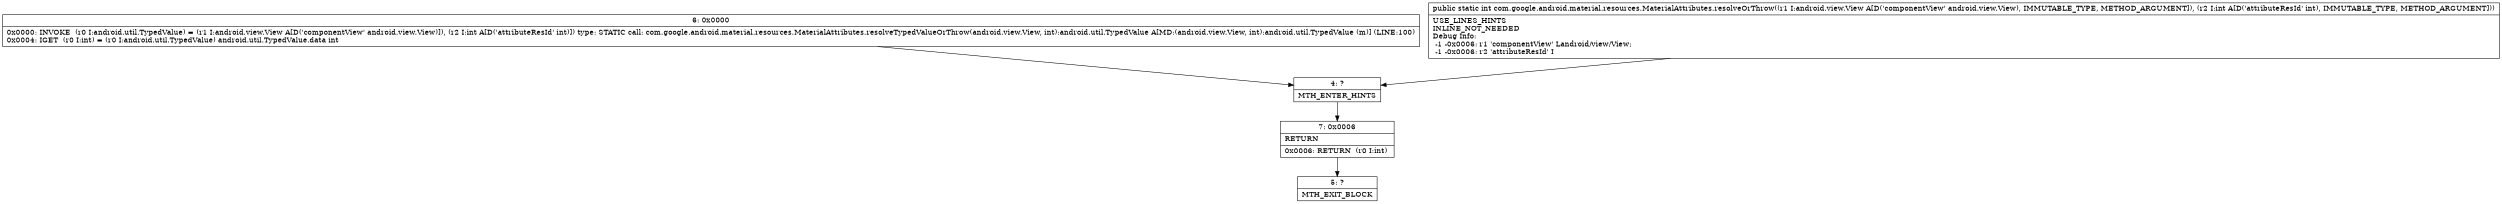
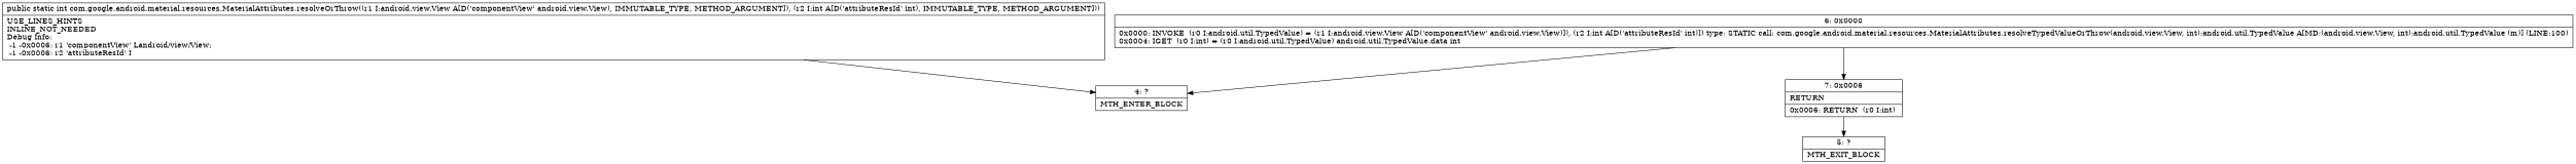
  digraph {
    node [shape=record]
-   n1 [label="{4\:\ ?|MTH_ENTER_HINTS\l}"]
+   n1 [label="{4\:\ ?|MTH_ENTER_BLOCK\l}"]
    n2 [label="{6\:\ 0x0000|0x0000: INVOKE  (r0 I:android.util.TypedValue) = (r1 I:android.view.View A[D('componentView' android.view.View)]), (r2 I:int A[D('attributeResId' int)]) type: STATIC call: com.google.android.material.resources.MaterialAttributes.resolveTypedValueOrThrow(android.view.View, int):android.util.TypedValue A[MD:(android.view.View, int):android.util.TypedValue (m)] (LINE:100)\l0x0004: IGET  (r0 I:int) = (r0 I:android.util.TypedValue) android.util.TypedValue.data int \l}"]
    n3 [label="{7\:\ 0x0006|RETURN\l|0x0006: RETURN  (r0 I:int) \l}"]
    n4 [label="{5\:\ ?|MTH_EXIT_BLOCK\l}"]
    n5 [label="{public static int com.google.android.material.resources.MaterialAttributes.resolveOrThrow((r1 I:android.view.View A[D('componentView' android.view.View), IMMUTABLE_TYPE, METHOD_ARGUMENT]), (r2 I:int A[D('attributeResId' int), IMMUTABLE_TYPE, METHOD_ARGUMENT]))  | USE_LINES_HINTS\lINLINE_NOT_NEEDED\lDebug Info:\l  \-1 \-0x0006: r1 'componentView' Landroid\/view\/View;\l  \-1 \-0x0006: r2 'attributeResId' I\l}"]
    n2 -> n1
-   n1 -> n3
+   n2 -> n3
    n3 -> n4
    n5 -> n1
  }
